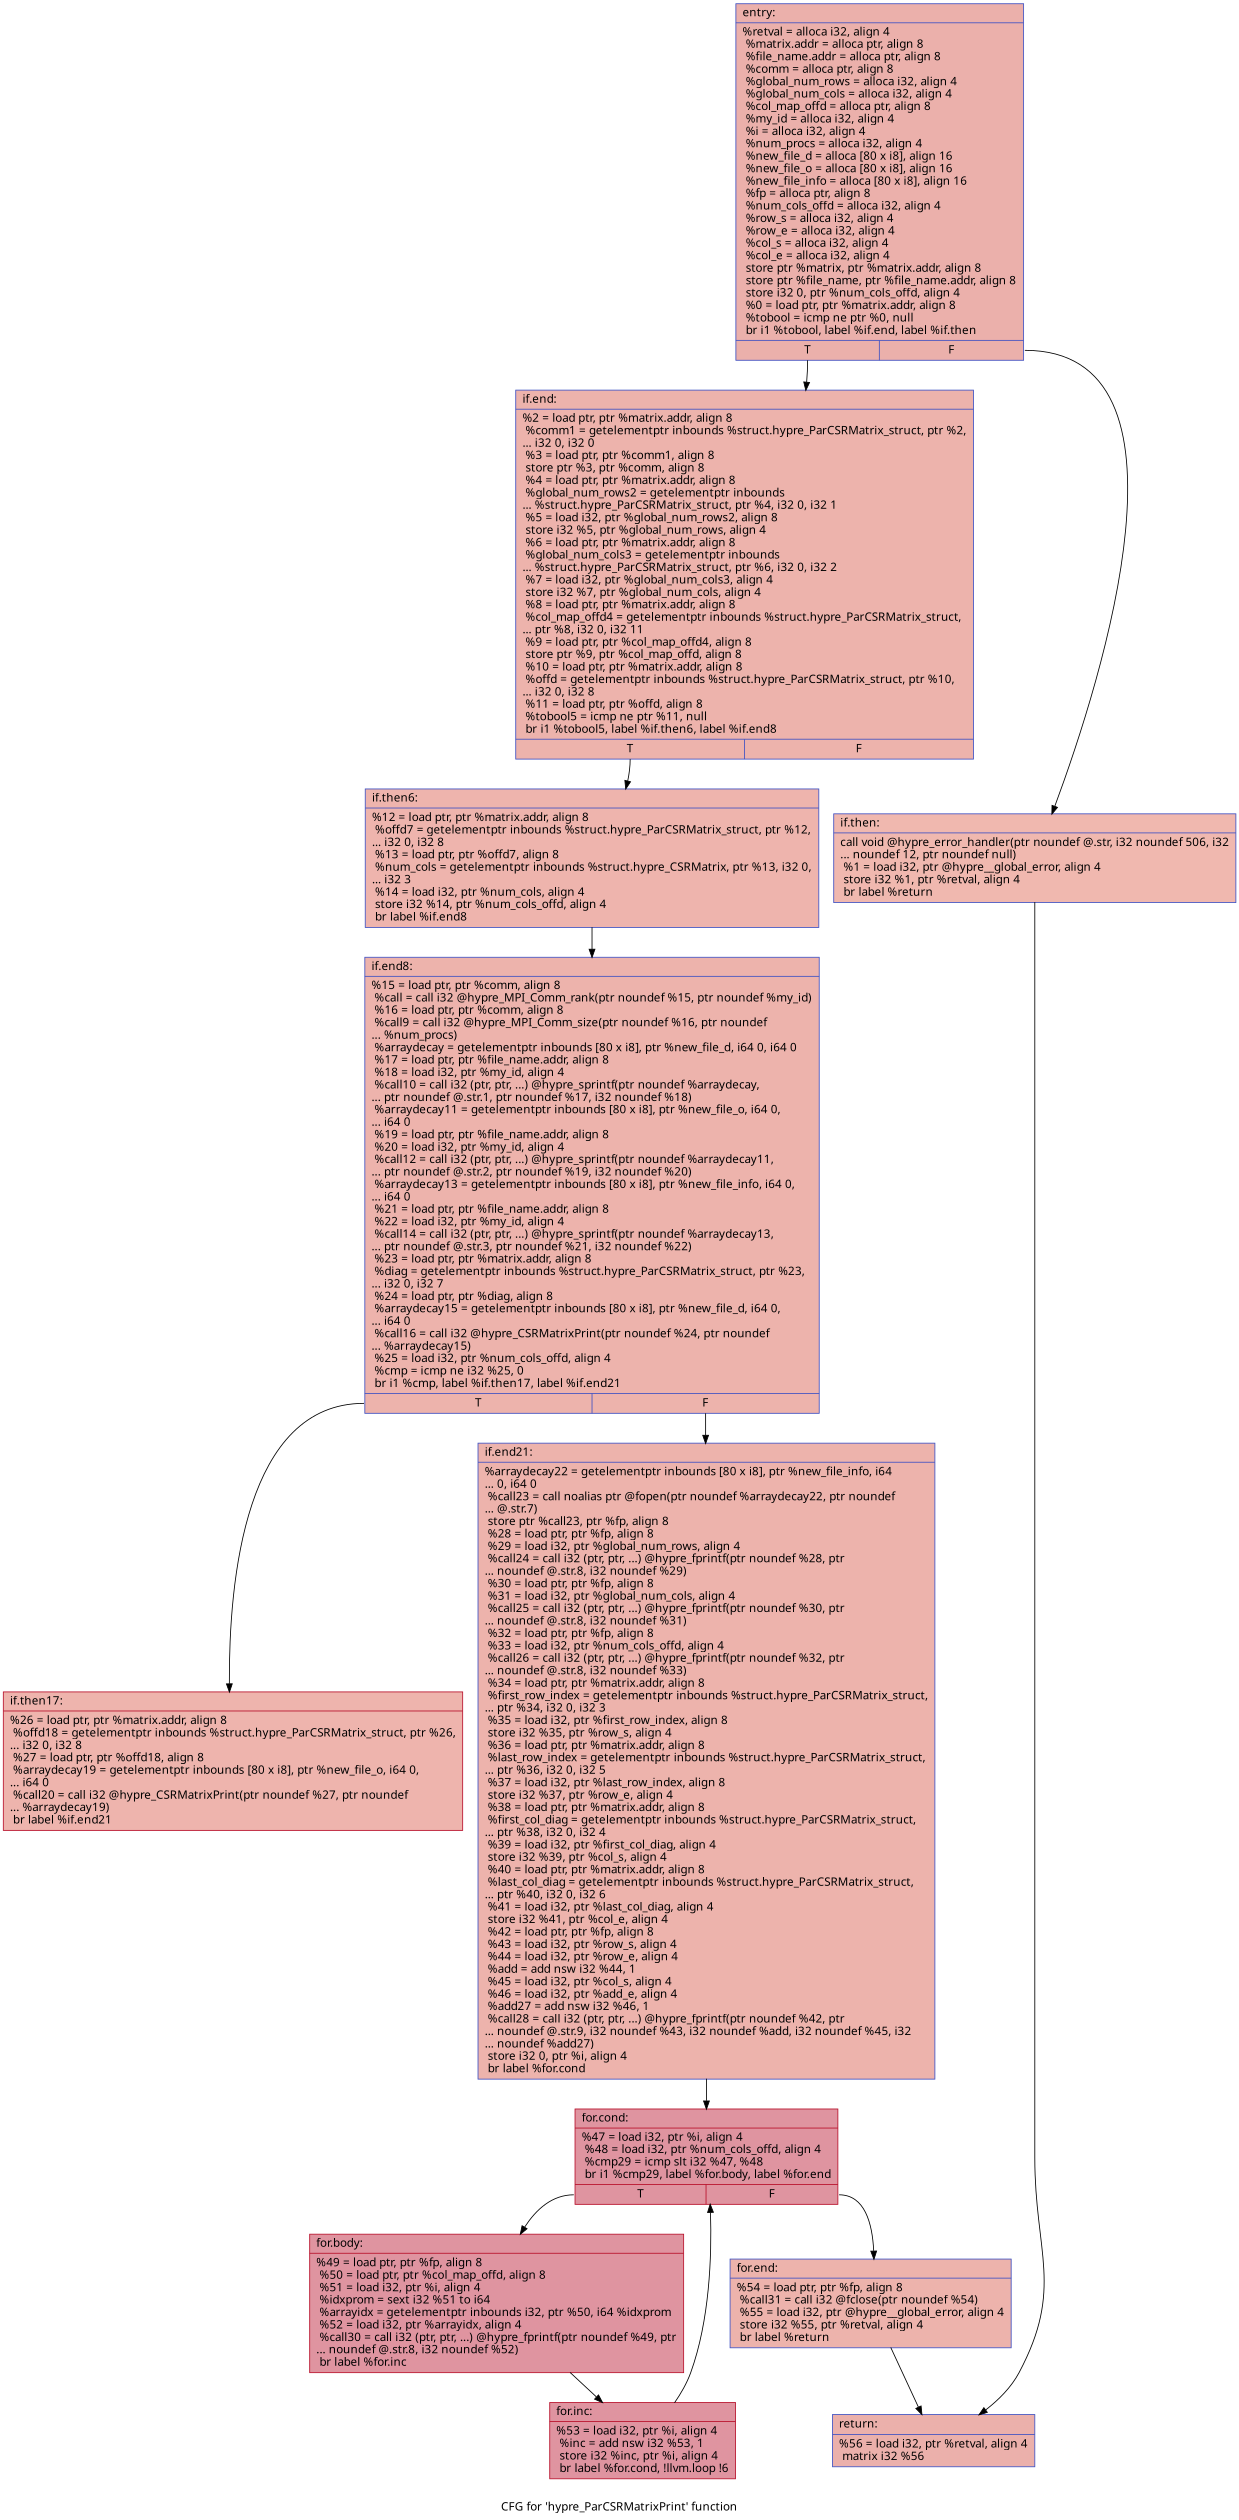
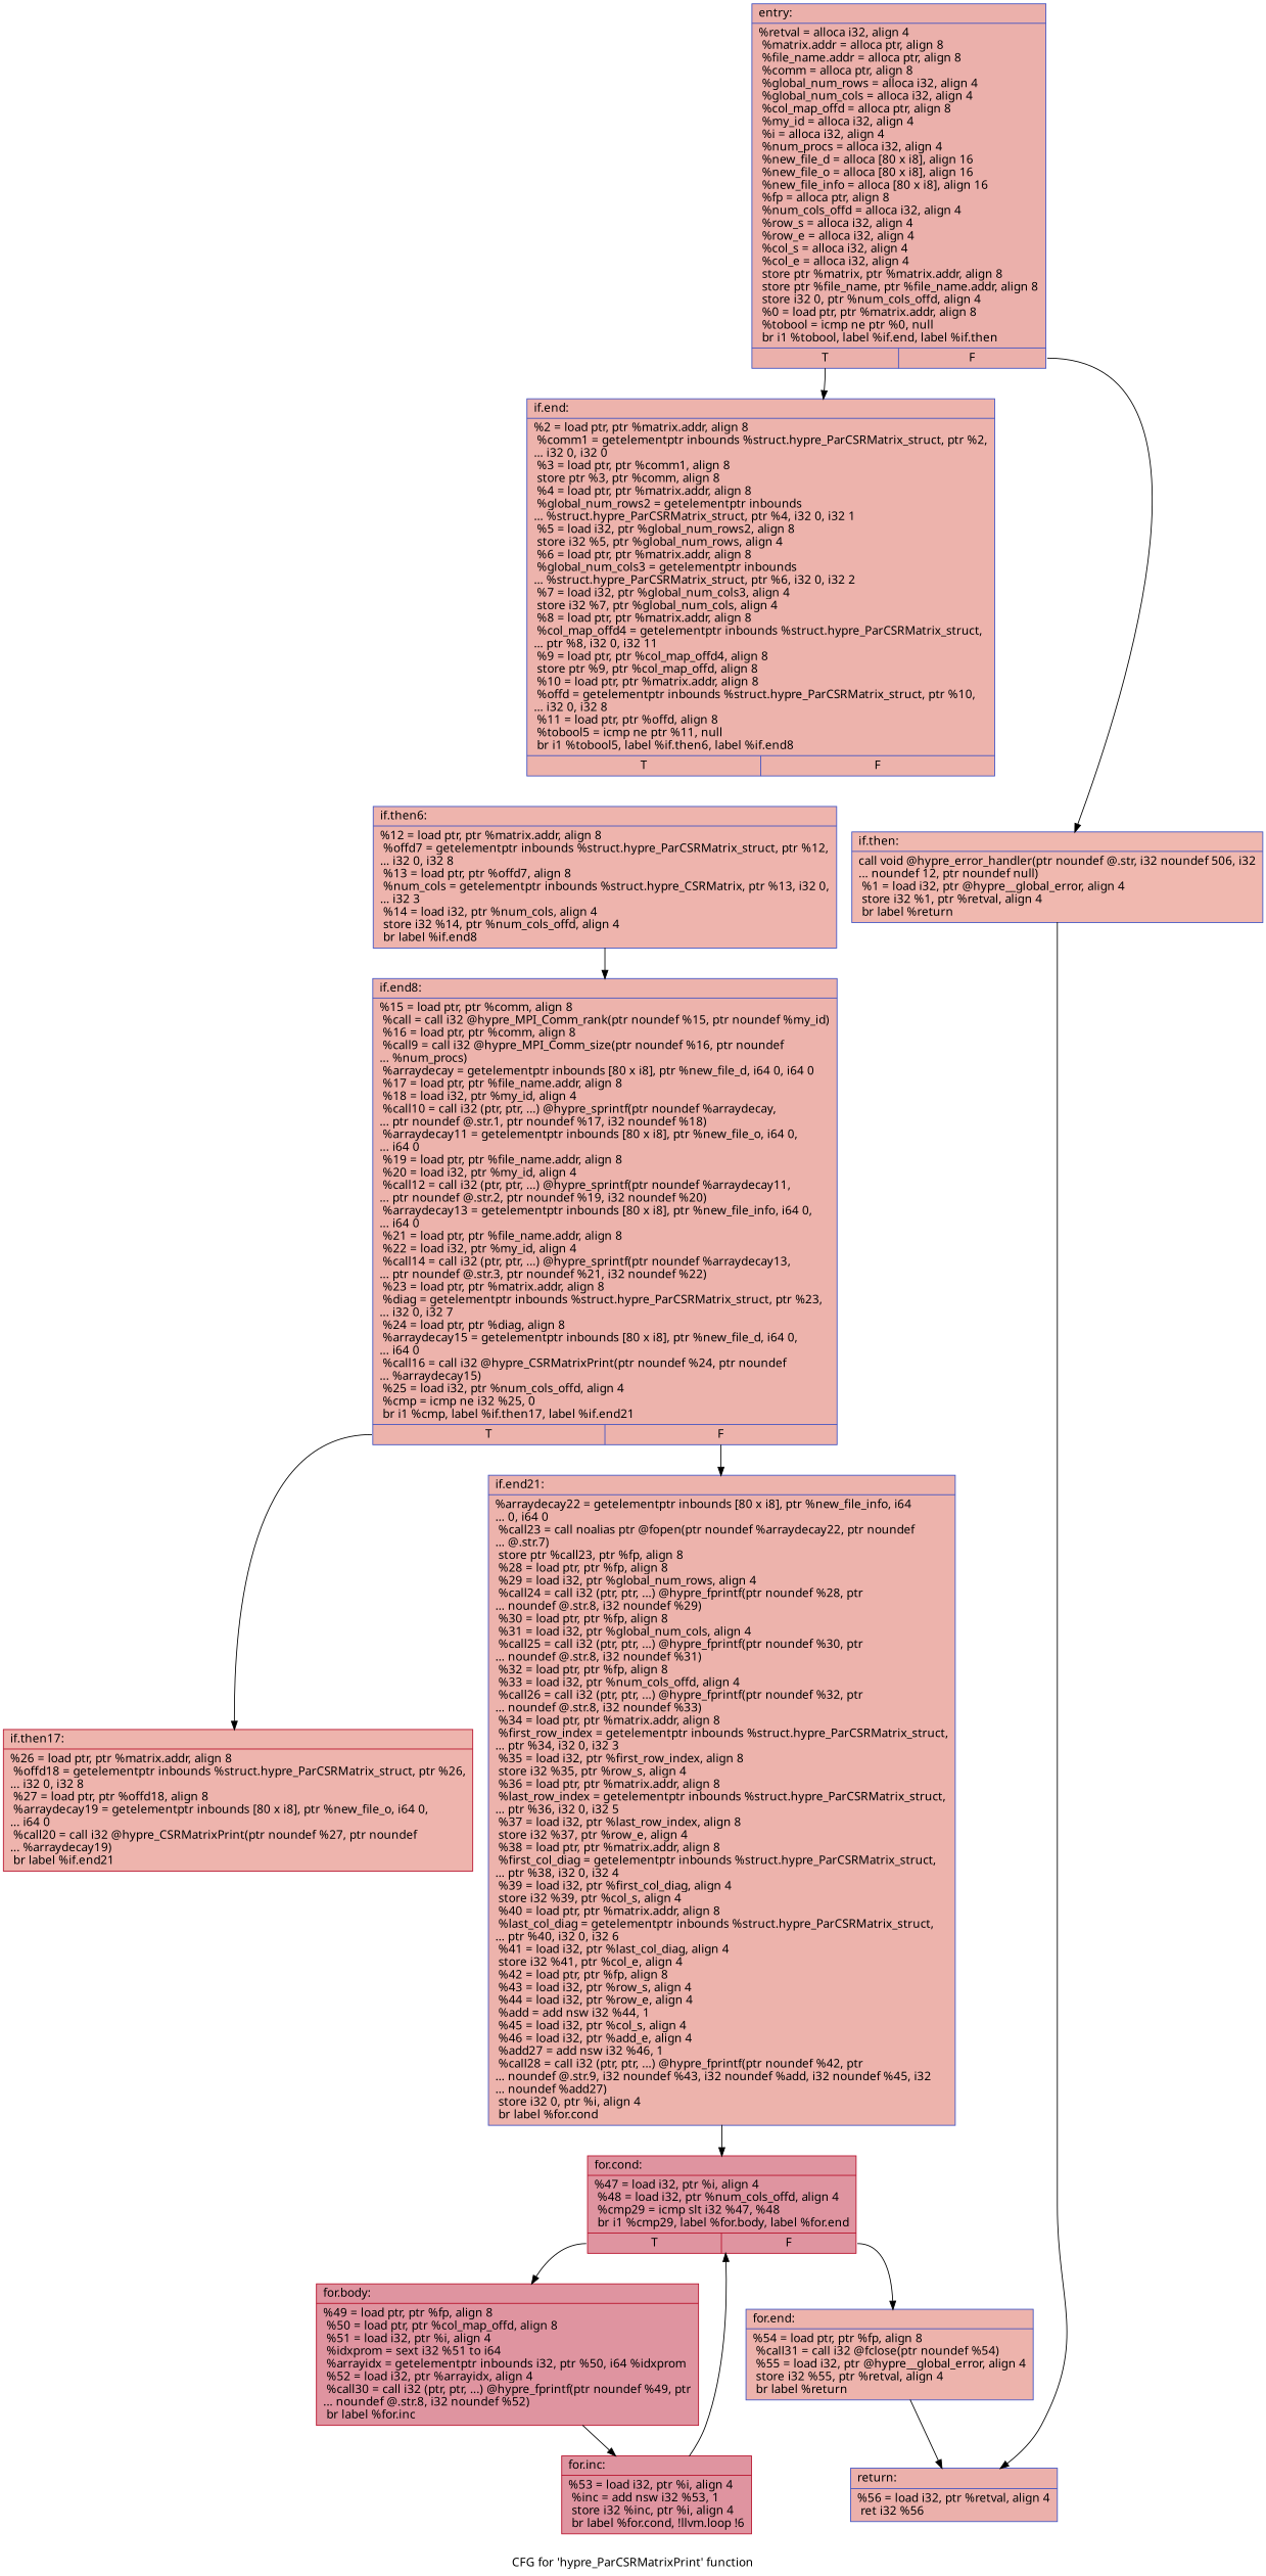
  digraph {
    fontname="Noto Sans"
    label="CFG for 'hypre_ParCSRMatrixPrint' function"
    node [color="#3d50c3ff" fillcolor="#d6524470" fontname="Noto Sans" shape=record style=filled]
    edge [fontname="Noto Sans"]
    n1 [fillcolor="#d24b4070" label="{entry:\l|  %retval = alloca i32, align 4\l  %matrix.addr = alloca ptr, align 8\l  %file_name.addr = alloca ptr, align 8\l  %comm = alloca ptr, align 8\l  %global_num_rows = alloca i32, align 4\l  %global_num_cols = alloca i32, align 4\l  %col_map_offd = alloca ptr, align 8\l  %my_id = alloca i32, align 4\l  %i = alloca i32, align 4\l  %num_procs = alloca i32, align 4\l  %new_file_d = alloca [80 x i8], align 16\l  %new_file_o = alloca [80 x i8], align 16\l  %new_file_info = alloca [80 x i8], align 16\l  %fp = alloca ptr, align 8\l  %num_cols_offd = alloca i32, align 4\l  %row_s = alloca i32, align 4\l  %row_e = alloca i32, align 4\l  %col_s = alloca i32, align 4\l  %col_e = alloca i32, align 4\l  store ptr %matrix, ptr %matrix.addr, align 8\l  store ptr %file_name, ptr %file_name.addr, align 8\l  store i32 0, ptr %num_cols_offd, align 4\l  %0 = load ptr, ptr %matrix.addr, align 8\l  %tobool = icmp ne ptr %0, null\l  br i1 %tobool, label %if.end, label %if.then\l|{<s0>T|<s1>F}}"]
    n2 [label="{if.end:\l|  %2 = load ptr, ptr %matrix.addr, align 8\l  %comm1 = getelementptr inbounds %struct.hypre_ParCSRMatrix_struct, ptr %2,\l... i32 0, i32 0\l  %3 = load ptr, ptr %comm1, align 8\l  store ptr %3, ptr %comm, align 8\l  %4 = load ptr, ptr %matrix.addr, align 8\l  %global_num_rows2 = getelementptr inbounds\l... %struct.hypre_ParCSRMatrix_struct, ptr %4, i32 0, i32 1\l  %5 = load i32, ptr %global_num_rows2, align 8\l  store i32 %5, ptr %global_num_rows, align 4\l  %6 = load ptr, ptr %matrix.addr, align 8\l  %global_num_cols3 = getelementptr inbounds\l... %struct.hypre_ParCSRMatrix_struct, ptr %6, i32 0, i32 2\l  %7 = load i32, ptr %global_num_cols3, align 4\l  store i32 %7, ptr %global_num_cols, align 4\l  %8 = load ptr, ptr %matrix.addr, align 8\l  %col_map_offd4 = getelementptr inbounds %struct.hypre_ParCSRMatrix_struct,\l... ptr %8, i32 0, i32 11\l  %9 = load ptr, ptr %col_map_offd4, align 8\l  store ptr %9, ptr %col_map_offd, align 8\l  %10 = load ptr, ptr %matrix.addr, align 8\l  %offd = getelementptr inbounds %struct.hypre_ParCSRMatrix_struct, ptr %10,\l... i32 0, i32 8\l  %11 = load ptr, ptr %offd, align 8\l  %tobool5 = icmp ne ptr %11, null\l  br i1 %tobool5, label %if.then6, label %if.end8\l|{<s0>T|<s1>F}}"]
    n3 [fillcolor="#dc5d4a70" label="{if.then:\l|  call void @hypre_error_handler(ptr noundef @.str, i32 noundef 506, i32\l... noundef 12, ptr noundef null)\l  %1 = load i32, ptr @hypre__global_error, align 4\l  store i32 %1, ptr %retval, align 4\l  br label %return\l}"]
    n4 [fillcolor="#d8564670" label="{if.then6:\l|  %12 = load ptr, ptr %matrix.addr, align 8\l  %offd7 = getelementptr inbounds %struct.hypre_ParCSRMatrix_struct, ptr %12,\l... i32 0, i32 8\l  %13 = load ptr, ptr %offd7, align 8\l  %num_cols = getelementptr inbounds %struct.hypre_CSRMatrix, ptr %13, i32 0,\l... i32 3\l  %14 = load i32, ptr %num_cols, align 4\l  store i32 %14, ptr %num_cols_offd, align 4\l  br label %if.end8\l}"]
-   n5 [fillcolor="#d24b4070" label="{return:\l|  %56 = load i32, ptr %retval, align 4\l  matrix i32 %56\l}"]
+   n5 [fillcolor="#d24b4070" label="{return:\l|  %56 = load i32, ptr %retval, align 4\l  ret i32 %56\l}"]
    n6 [label="{if.end8:\l|  %15 = load ptr, ptr %comm, align 8\l  %call = call i32 @hypre_MPI_Comm_rank(ptr noundef %15, ptr noundef %my_id)\l  %16 = load ptr, ptr %comm, align 8\l  %call9 = call i32 @hypre_MPI_Comm_size(ptr noundef %16, ptr noundef\l... %num_procs)\l  %arraydecay = getelementptr inbounds [80 x i8], ptr %new_file_d, i64 0, i64 0\l  %17 = load ptr, ptr %file_name.addr, align 8\l  %18 = load i32, ptr %my_id, align 4\l  %call10 = call i32 (ptr, ptr, ...) @hypre_sprintf(ptr noundef %arraydecay,\l... ptr noundef @.str.1, ptr noundef %17, i32 noundef %18)\l  %arraydecay11 = getelementptr inbounds [80 x i8], ptr %new_file_o, i64 0,\l... i64 0\l  %19 = load ptr, ptr %file_name.addr, align 8\l  %20 = load i32, ptr %my_id, align 4\l  %call12 = call i32 (ptr, ptr, ...) @hypre_sprintf(ptr noundef %arraydecay11,\l... ptr noundef @.str.2, ptr noundef %19, i32 noundef %20)\l  %arraydecay13 = getelementptr inbounds [80 x i8], ptr %new_file_info, i64 0,\l... i64 0\l  %21 = load ptr, ptr %file_name.addr, align 8\l  %22 = load i32, ptr %my_id, align 4\l  %call14 = call i32 (ptr, ptr, ...) @hypre_sprintf(ptr noundef %arraydecay13,\l... ptr noundef @.str.3, ptr noundef %21, i32 noundef %22)\l  %23 = load ptr, ptr %matrix.addr, align 8\l  %diag = getelementptr inbounds %struct.hypre_ParCSRMatrix_struct, ptr %23,\l... i32 0, i32 7\l  %24 = load ptr, ptr %diag, align 8\l  %arraydecay15 = getelementptr inbounds [80 x i8], ptr %new_file_d, i64 0,\l... i64 0\l  %call16 = call i32 @hypre_CSRMatrixPrint(ptr noundef %24, ptr noundef\l... %arraydecay15)\l  %25 = load i32, ptr %num_cols_offd, align 4\l  %cmp = icmp ne i32 %25, 0\l  br i1 %cmp, label %if.then17, label %if.end21\l|{<s0>T|<s1>F}}"]
    n7 [color="#b70d28ff" fillcolor="#d8564670" label="{if.then17:\l|  %26 = load ptr, ptr %matrix.addr, align 8\l  %offd18 = getelementptr inbounds %struct.hypre_ParCSRMatrix_struct, ptr %26,\l... i32 0, i32 8\l  %27 = load ptr, ptr %offd18, align 8\l  %arraydecay19 = getelementptr inbounds [80 x i8], ptr %new_file_o, i64 0,\l... i64 0\l  %call20 = call i32 @hypre_CSRMatrixPrint(ptr noundef %27, ptr noundef\l... %arraydecay19)\l  br label %if.end21\l}"]
    n8 [label="{if.end21:\l|  %arraydecay22 = getelementptr inbounds [80 x i8], ptr %new_file_info, i64\l... 0, i64 0\l  %call23 = call noalias ptr @fopen(ptr noundef %arraydecay22, ptr noundef\l... @.str.7)\l  store ptr %call23, ptr %fp, align 8\l  %28 = load ptr, ptr %fp, align 8\l  %29 = load i32, ptr %global_num_rows, align 4\l  %call24 = call i32 (ptr, ptr, ...) @hypre_fprintf(ptr noundef %28, ptr\l... noundef @.str.8, i32 noundef %29)\l  %30 = load ptr, ptr %fp, align 8\l  %31 = load i32, ptr %global_num_cols, align 4\l  %call25 = call i32 (ptr, ptr, ...) @hypre_fprintf(ptr noundef %30, ptr\l... noundef @.str.8, i32 noundef %31)\l  %32 = load ptr, ptr %fp, align 8\l  %33 = load i32, ptr %num_cols_offd, align 4\l  %call26 = call i32 (ptr, ptr, ...) @hypre_fprintf(ptr noundef %32, ptr\l... noundef @.str.8, i32 noundef %33)\l  %34 = load ptr, ptr %matrix.addr, align 8\l  %first_row_index = getelementptr inbounds %struct.hypre_ParCSRMatrix_struct,\l... ptr %34, i32 0, i32 3\l  %35 = load i32, ptr %first_row_index, align 8\l  store i32 %35, ptr %row_s, align 4\l  %36 = load ptr, ptr %matrix.addr, align 8\l  %last_row_index = getelementptr inbounds %struct.hypre_ParCSRMatrix_struct,\l... ptr %36, i32 0, i32 5\l  %37 = load i32, ptr %last_row_index, align 8\l  store i32 %37, ptr %row_e, align 4\l  %38 = load ptr, ptr %matrix.addr, align 8\l  %first_col_diag = getelementptr inbounds %struct.hypre_ParCSRMatrix_struct,\l... ptr %38, i32 0, i32 4\l  %39 = load i32, ptr %first_col_diag, align 4\l  store i32 %39, ptr %col_s, align 4\l  %40 = load ptr, ptr %matrix.addr, align 8\l  %last_col_diag = getelementptr inbounds %struct.hypre_ParCSRMatrix_struct,\l... ptr %40, i32 0, i32 6\l  %41 = load i32, ptr %last_col_diag, align 4\l  store i32 %41, ptr %col_e, align 4\l  %42 = load ptr, ptr %fp, align 8\l  %43 = load i32, ptr %row_s, align 4\l  %44 = load i32, ptr %row_e, align 4\l  %add = add nsw i32 %44, 1\l  %45 = load i32, ptr %col_s, align 4\l  %46 = load i32, ptr %add_e, align 4\l  %add27 = add nsw i32 %46, 1\l  %call28 = call i32 (ptr, ptr, ...) @hypre_fprintf(ptr noundef %42, ptr\l... noundef @.str.9, i32 noundef %43, i32 noundef %add, i32 noundef %45, i32\l... noundef %add27)\l  store i32 0, ptr %i, align 4\l  br label %for.cond\l}"]
    n9 [color="#b70d28ff" fillcolor="#b70d2870" label="{for.cond:\l|  %47 = load i32, ptr %i, align 4\l  %48 = load i32, ptr %num_cols_offd, align 4\l  %cmp29 = icmp slt i32 %47, %48\l  br i1 %cmp29, label %for.body, label %for.end\l|{<s0>T|<s1>F}}"]
    n10 [color="#b70d28ff" fillcolor="#b70d2870" label="{for.body:\l|  %49 = load ptr, ptr %fp, align 8\l  %50 = load ptr, ptr %col_map_offd, align 8\l  %51 = load i32, ptr %i, align 4\l  %idxprom = sext i32 %51 to i64\l  %arrayidx = getelementptr inbounds i32, ptr %50, i64 %idxprom\l  %52 = load i32, ptr %arrayidx, align 4\l  %call30 = call i32 (ptr, ptr, ...) @hypre_fprintf(ptr noundef %49, ptr\l... noundef @.str.8, i32 noundef %52)\l  br label %for.inc\l}"]
    n11 [label="{for.end:\l|  %54 = load ptr, ptr %fp, align 8\l  %call31 = call i32 @fclose(ptr noundef %54)\l  %55 = load i32, ptr @hypre__global_error, align 4\l  store i32 %55, ptr %retval, align 4\l  br label %return\l}"]
    n12 [color="#b70d28ff" fillcolor="#b70d2870" label="{for.inc:\l|  %53 = load i32, ptr %i, align 4\l  %inc = add nsw i32 %53, 1\l  store i32 %inc, ptr %i, align 4\l  br label %for.cond, !llvm.loop !6\l}"]
    n1 -> n2 [tailport=s0]
    n1 -> n3 [tailport=s1]
-   n2 -> n4 [tailport=s0]
    n3 -> n5
    n4 -> n6
    n6 -> n7 [tailport=s0]
    n6 -> n8 [tailport=s1]
    n8 -> n9
    n9 -> n10 [tailport=s0]
    n9 -> n11 [tailport=s1]
    n10 -> n12
    n11 -> n5
    n12 -> n9
  }
